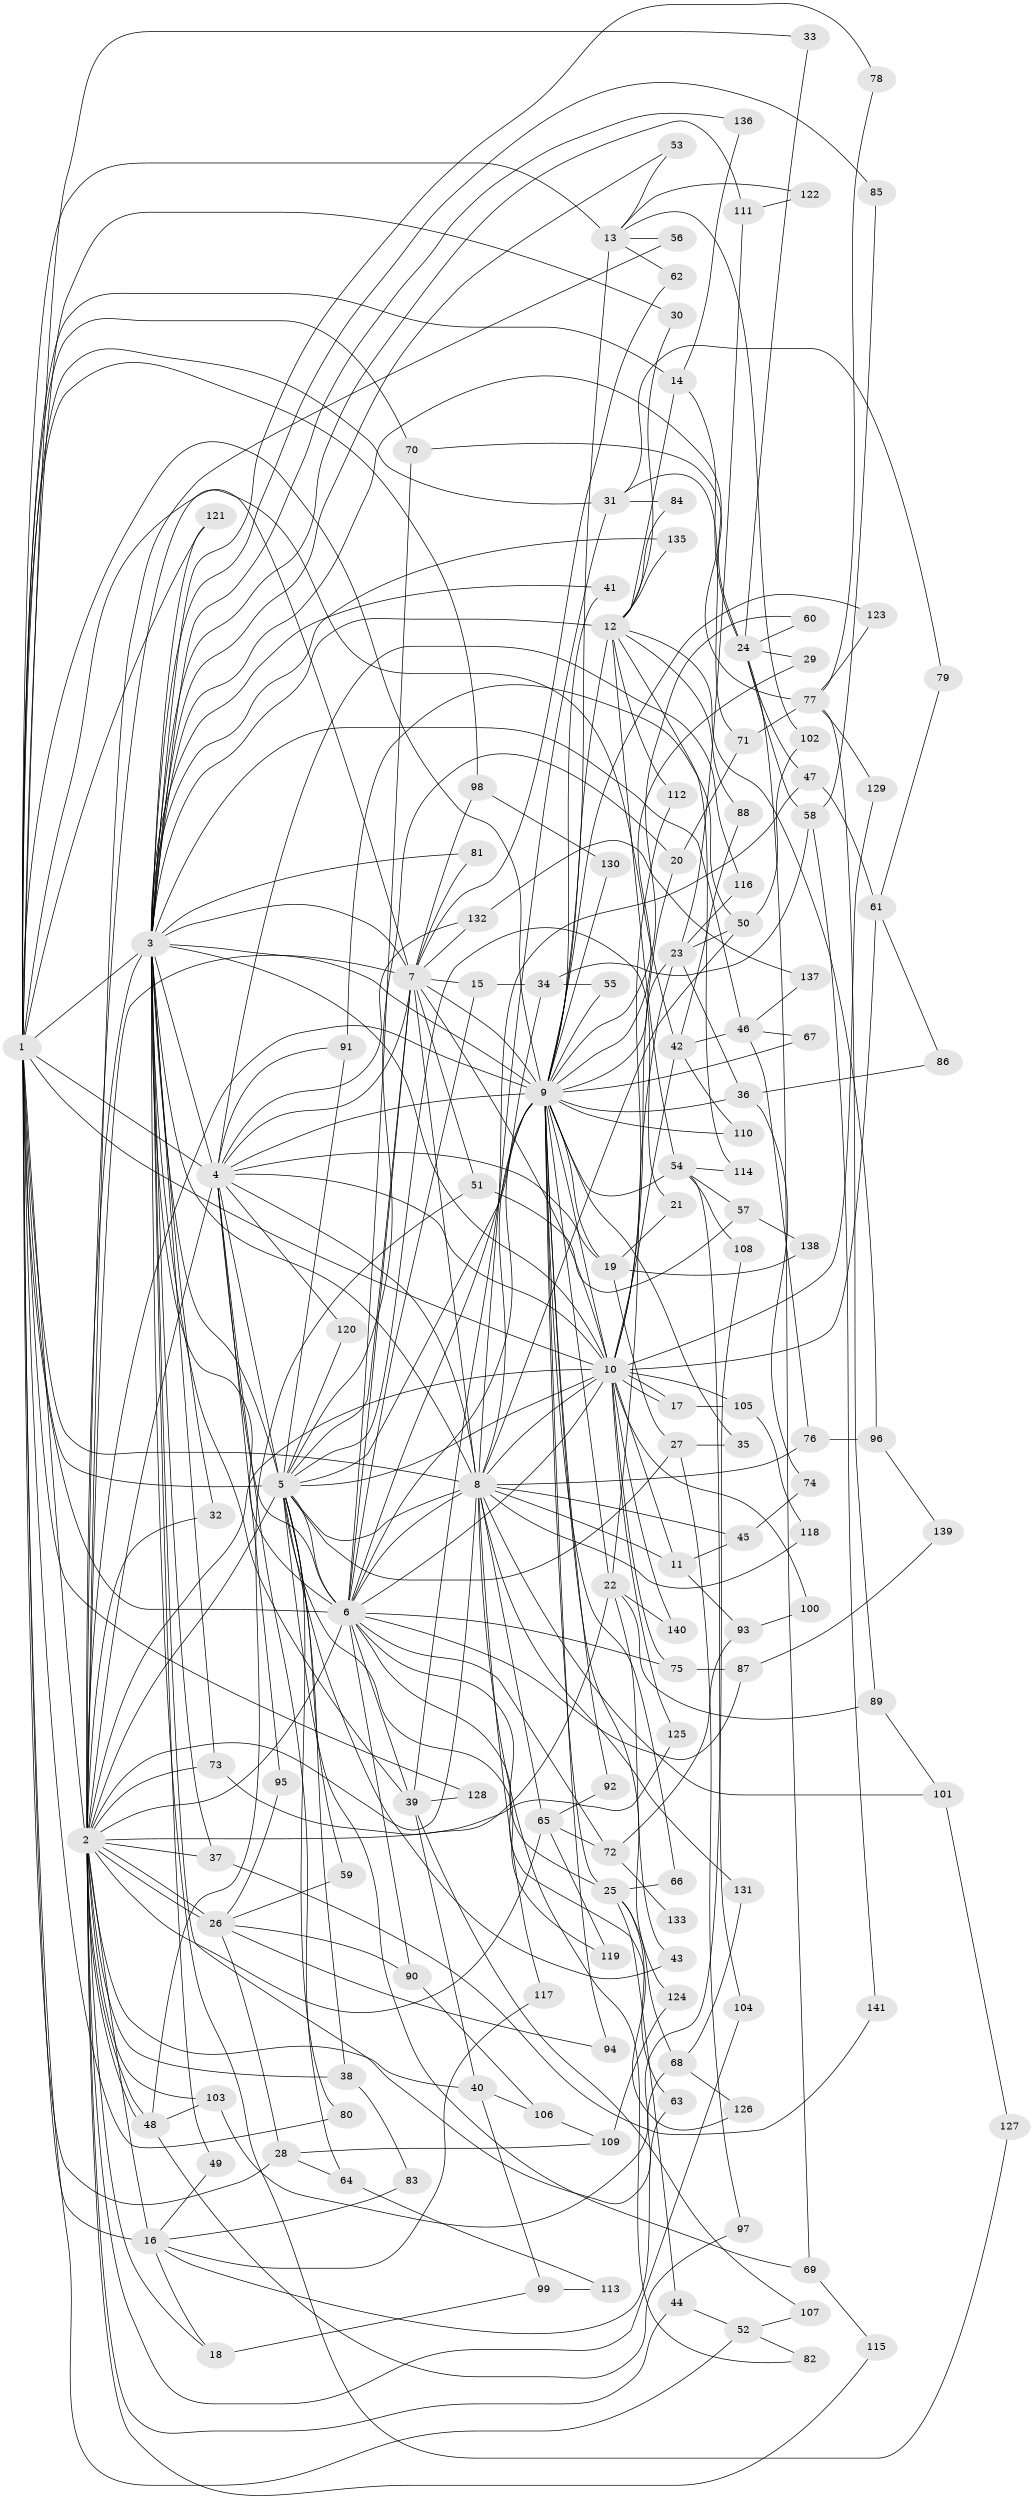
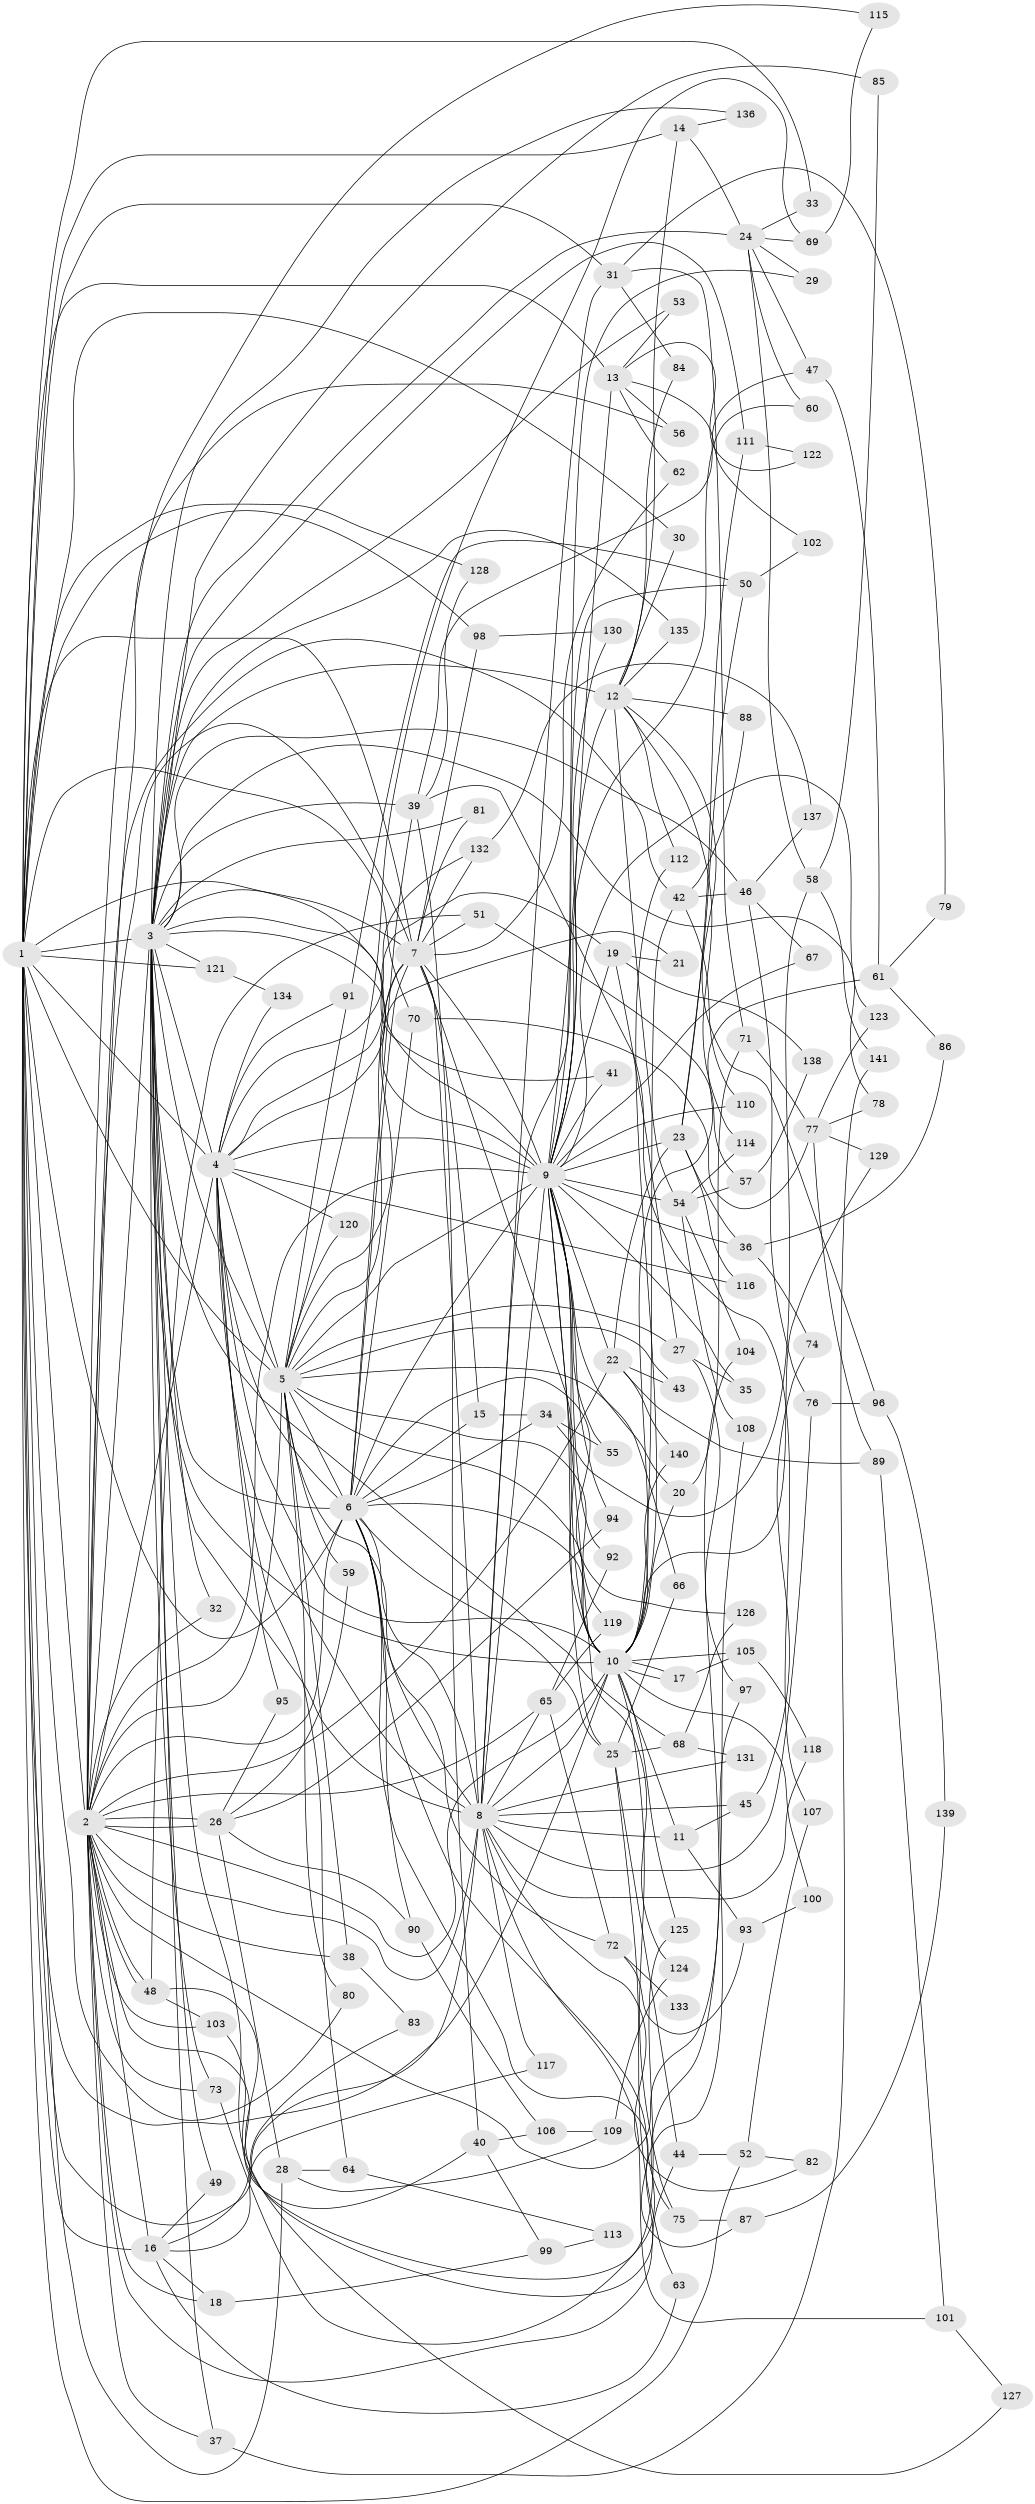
  graph {
    rankdir=LR
    node [color=gray90 style=filled]
    1
    2
    3
    4
    5
    6
    7
    8
    9
    10
    13
    14
    16
    28
    30
    31
    33
    52
    70
    80
    98
    121
    128
    18
    22
    26
    32
    37
    38
    40
    42
    44
    48
    56
    65
    73
    103
    104
    115
    12
    24
    39
    41
    46
    49
    53
    68
    78
    81
    85
    111
    127
    135
    136
    19
    64
    91
    95
    116
    120
    132
+   134
    20
    21
    27
    43
    59
    69
    119
    15
    25
    34
    72
    75
    87
    90
    126
    51
    62
    11
    45
    50
    76
    82
    101
    117
    118
    131
    23
    29
    35
    36
    54
    55
    60
    66
    67
    92
    94
    110
    123
    124
    130
    17
    61
    100
    105
    112
    125
    129
    140
    102
    122
    63
    83
    109
    84
    71
    79
    107
    77
    99
    89
    141
    106
    88
    97
    108
    96
    114
    47
    58
    137
    138
    113
    93
    133
    139
    57
    74
    86
    1 -- 2
    1 -- 3
    1 -- 4
    1 -- 5
    1 -- 6
    1 -- 7
    1 -- 8
    1 -- 9
    1 -- 10
    1 -- 13
    1 -- 14
    1 -- 16
    1 -- 28
    1 -- 30
    1 -- 31
    1 -- 33
    1 -- 52
    1 -- 70
    1 -- 80
    1 -- 98
    1 -- 121
    1 -- 128
    2 -- 3
    2 -- 4
    2 -- 5
    2 -- 6
    2 -- 7
    2 -- 8
    2 -- 9
    2 -- 10
    2 -- 16
    2 -- 18
    2 -- 22
    2 -- 26
    2 -- 26
    2 -- 32
    2 -- 37
    2 -- 38
    2 -- 40
    2 -- 42
    2 -- 44
    2 -- 48
    2 -- 48
    2 -- 56
    2 -- 65
    2 -- 73
    2 -- 103
    2 -- 104
    2 -- 115
    3 -- 4
    3 -- 5
    3 -- 6
    3 -- 7
    3 -- 8
    3 -- 9
    3 -- 10
    3 -- 121
    3 -- 32
    3 -- 37
    3 -- 73
    3 -- 12
    3 -- 24
    3 -- 39
    3 -- 41
    3 -- 46
    3 -- 49
    3 -- 53
    3 -- 68
    3 -- 78
    3 -- 81
    3 -- 85
    3 -- 111
    3 -- 127
    3 -- 135
    3 -- 136
    4 -- 5
    4 -- 6
    4 -- 7
    4 -- 8
    4 -- 9
    4 -- 10
    4 -- 19
    4 -- 64
    4 -- 91
    4 -- 95
    4 -- 116
    4 -- 120
    4 -- 132
+   4 -- 134
    5 -- 6
    5 -- 7
    5 -- 8
    5 -- 9
    5 -- 10
    5 -- 80
    5 -- 38
    5 -- 91
    5 -- 120
    5 -- 20
    5 -- 21
    5 -- 27
    5 -- 43
    5 -- 59
    5 -- 69
    5 -- 119
    6 -- 7
    6 -- 8
    6 -- 9
    6 -- 10
    6 -- 70
    6 -- 39
    6 -- 15
    6 -- 25
    6 -- 34
    6 -- 72
    6 -- 75
    6 -- 87
    6 -- 90
    6 -- 126
    7 -- 8
    7 -- 9
    7 -- 10
    7 -- 98
    7 -- 81
    7 -- 132
    7 -- 15
    7 -- 51
    7 -- 62
    8 -- 9
    8 -- 10
    8 -- 31
    8 -- 65
    8 -- 11
    8 -- 45
    8 -- 50
    8 -- 76
    8 -- 82
    8 -- 101
    8 -- 117
    8 -- 118
    8 -- 131
    9 -- 10
    9 -- 13
    9 -- 22
    9 -- 12
    9 -- 41
    9 -- 19
    9 -- 25
    9 -- 23
    9 -- 29
    9 -- 35
    9 -- 36
    9 -- 54
    9 -- 55
    9 -- 60
    9 -- 66
    9 -- 67
    9 -- 92
    9 -- 94
    9 -- 110
    9 -- 123
    9 -- 124
    9 -- 130
    10 -- 42
    10 -- 20
    10 -- 75
    10 -- 11
    10 -- 17
    10 -- 17
    10 -- 61
    10 -- 100
    10 -- 105
    10 -- 112
    10 -- 125
    10 -- 129
    10 -- 140
    13 -- 56
    13 -- 53
    13 -- 62
    13 -- 102
    13 -- 122
    14 -- 24
    14 -- 136
    16 -- 18
    16 -- 49
    16 -- 117
    16 -- 63
    16 -- 83
    28 -- 64
    28 -- 109
    31 -- 84
    31 -- 71
    31 -- 79
    52 -- 82
    52 -- 107
    70 -- 77
    98 -- 130
+   121 -- 134
    18 -- 99
    22 -- 43
    22 -- 23
    22 -- 140
    22 -- 89
    26 -- 28
    26 -- 95
    26 -- 59
    26 -- 90
    26 -- 94
    37 -- 141
    38 -- 83
    40 -- 99
    40 -- 106
    42 -- 46
    42 -- 110
    42 -- 88
    44 -- 52
    48 -- 103
    48 -- 51
    48 -- 97
    65 -- 119
    65 -- 72
    65 -- 92
    73 -- 125
    103 -- 108
    12 -- 14
    12 -- 30
    12 -- 135
    12 -- 54
    12 -- 112
    12 -- 84
    12 -- 88
    12 -- 96
    12 -- 114
    24 -- 33
    24 -- 69
    24 -- 29
    24 -- 60
    24 -- 47
    24 -- 58
    39 -- 128
    39 -- 40
    39 -- 107
    39 -- 47
    46 -- 76
    46 -- 67
    46 -- 137
    68 -- 126
    68 -- 131
    111 -- 122
    19 -- 21
    19 -- 27
    19 -- 138
    64 -- 113
    91 -- 50
    132 -- 137
    20 -- 71
    27 -- 35
    27 -- 97
    69 -- 115
    15 -- 34
    25 -- 44
    25 -- 68
    25 -- 66
    25 -- 63
    34 -- 55
    34 -- 58
    72 -- 93
    72 -- 133
    75 -- 87
    87 -- 139
    90 -- 106
    51 -- 57
    11 -- 45
    11 -- 93
    45 -- 74
    50 -- 102
    76 -- 96
    101 -- 127
    23 -- 111
    23 -- 116
    23 -- 50
    23 -- 36
    36 -- 74
    36 -- 86
    54 -- 104
    54 -- 108
    54 -- 114
    54 -- 57
    17 -- 105
    61 -- 79
    61 -- 86
    105 -- 118
    109 -- 124
    71 -- 77
    77 -- 78
    77 -- 123
    77 -- 129
    77 -- 89
    99 -- 113
    89 -- 101
    106 -- 109
    96 -- 139
    47 -- 61
    58 -- 85
    58 -- 141
    93 -- 100
    57 -- 138
  }
